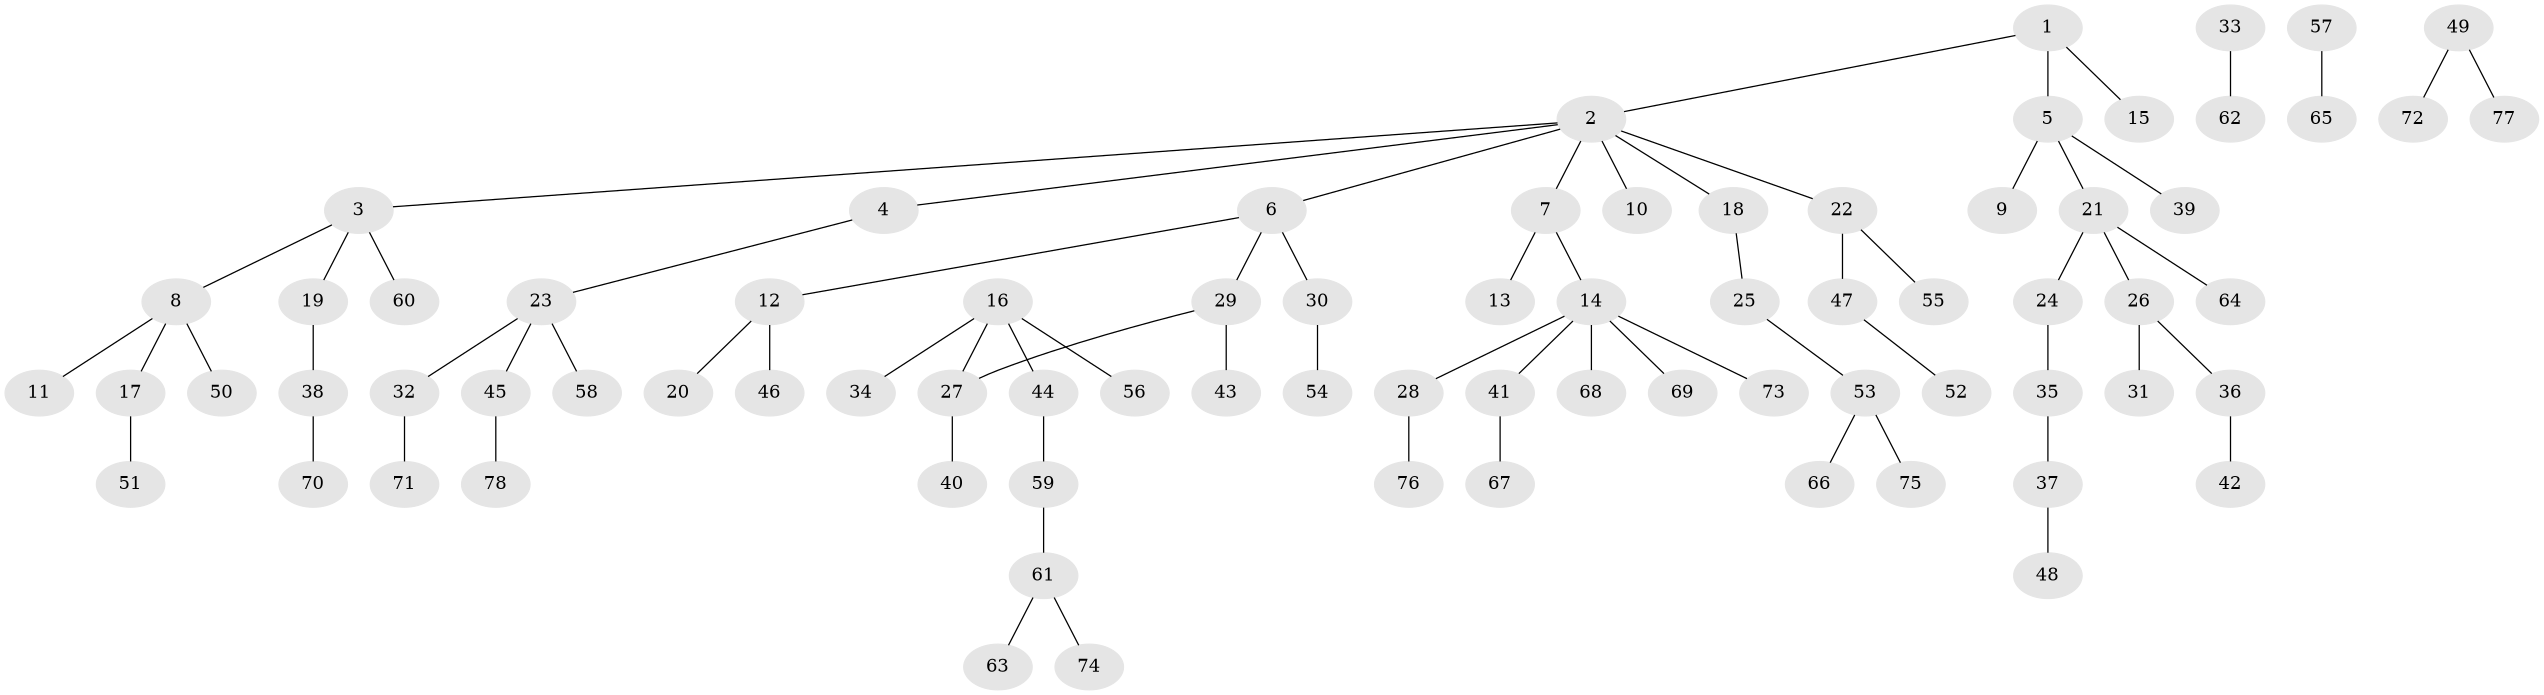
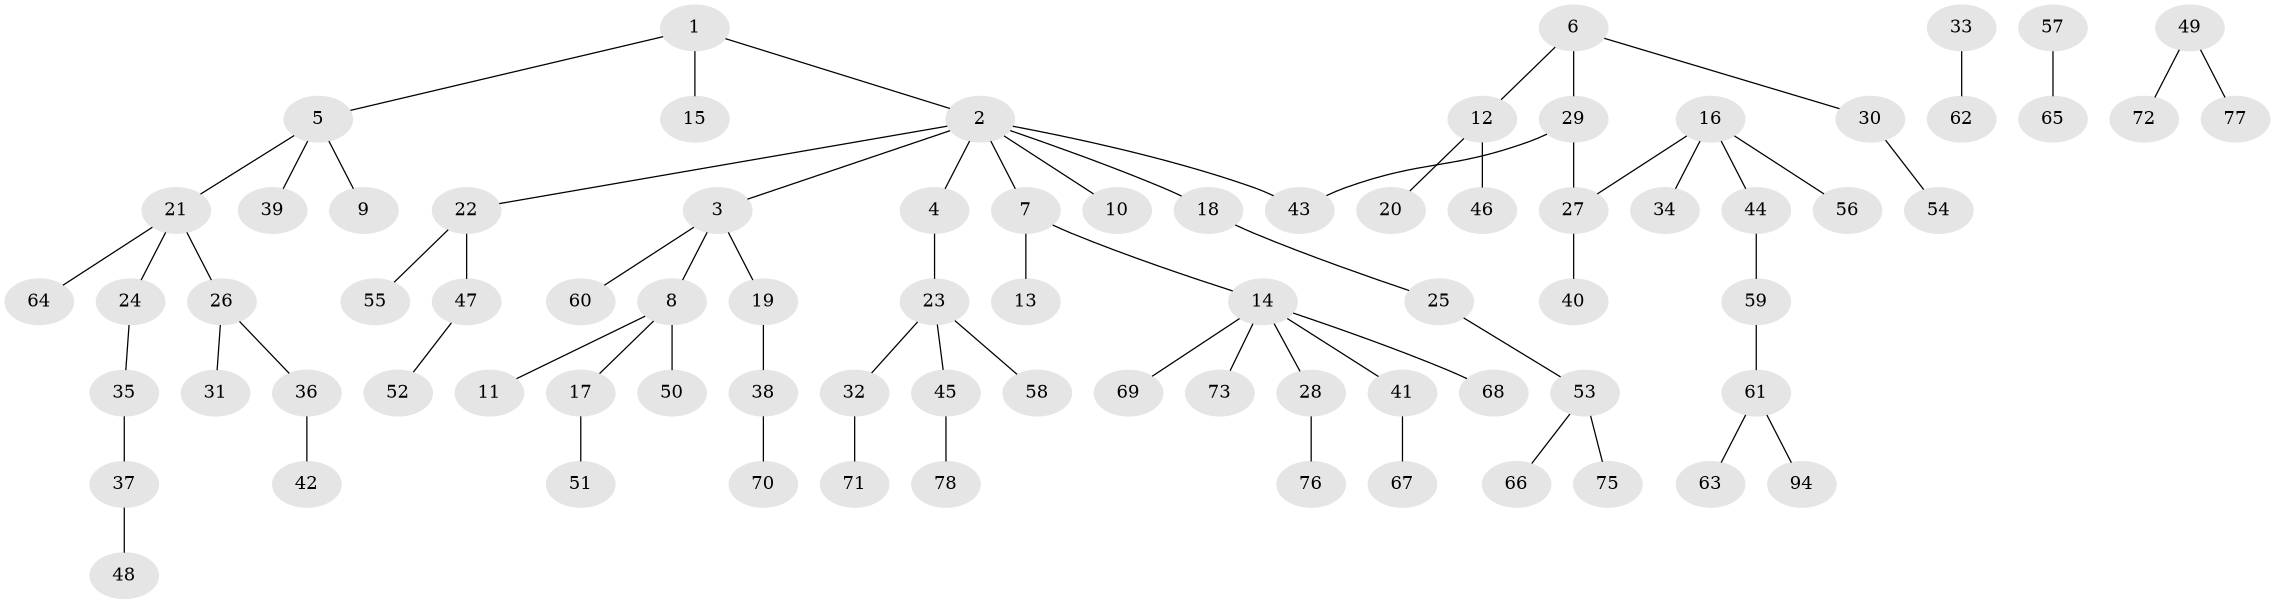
  graph {
    node [color=gray90 style=filled]
    1
    2
    5
    15
    3
    4
    6
    7
    10
    18
    22
    9
    21
    39
    8
    19
    60
    23
    12
    29
    30
    13
    14
    25
    47
    55
    11
    17
    50
    38
    32
    45
    58
    33
    62
    24
    26
    64
    57
    65
    20
    46
    27
    43
    54
    28
    41
    68
    69
    73
    51
    16
    34
    44
    56
    76
    67
    40
    59
    53
    70
    35
    31
    36
    52
    71
    78
    37
    66
    75
    42
    49
    72
    77
    48
    61
    63
-   74
+   74 [label=94]
    1 -- 2
    1 -- 5
    1 -- 15
    2 -- 3
    2 -- 4
-   2 -- 6
+   2 -- 43
    2 -- 7
    2 -- 10
    2 -- 18
    2 -- 22
    5 -- 9
    5 -- 21
    5 -- 39
    3 -- 8
    3 -- 19
    3 -- 60
    4 -- 23
    6 -- 12
    6 -- 29
    6 -- 30
    7 -- 13
    7 -- 14
    18 -- 25
    22 -- 47
    22 -- 55
    21 -- 24
    21 -- 26
    21 -- 64
    8 -- 11
    8 -- 17
    8 -- 50
    19 -- 38
    23 -- 32
    23 -- 45
    23 -- 58
    12 -- 20
    12 -- 46
    29 -- 27
    29 -- 43
    30 -- 54
    14 -- 28
    14 -- 41
    14 -- 68
    14 -- 69
    14 -- 73
    25 -- 53
    47 -- 52
    17 -- 51
    38 -- 70
    32 -- 71
    45 -- 78
    33 -- 62
    24 -- 35
    26 -- 31
    26 -- 36
    57 -- 65
    27 -- 40
    28 -- 76
    41 -- 67
    16 -- 27
    16 -- 34
    16 -- 44
    16 -- 56
    44 -- 59
    59 -- 61
    53 -- 66
    53 -- 75
    35 -- 37
    36 -- 42
    37 -- 48
    49 -- 72
    49 -- 77
    61 -- 63
    61 -- 74
  }
